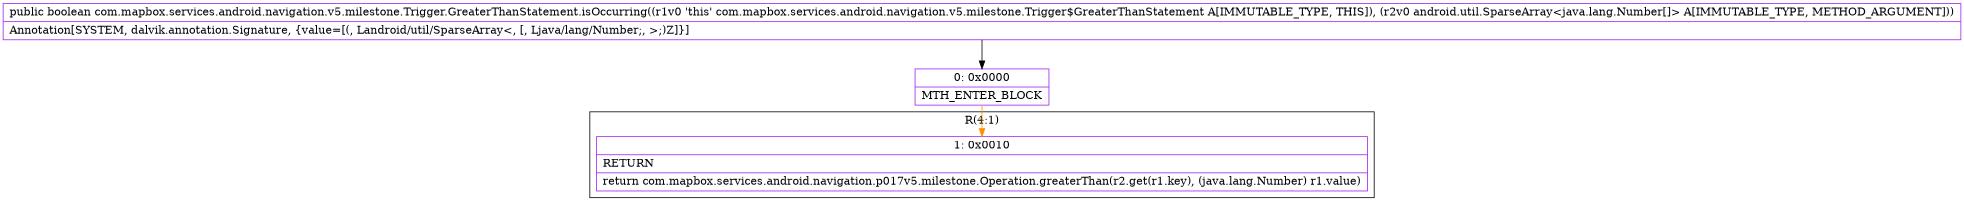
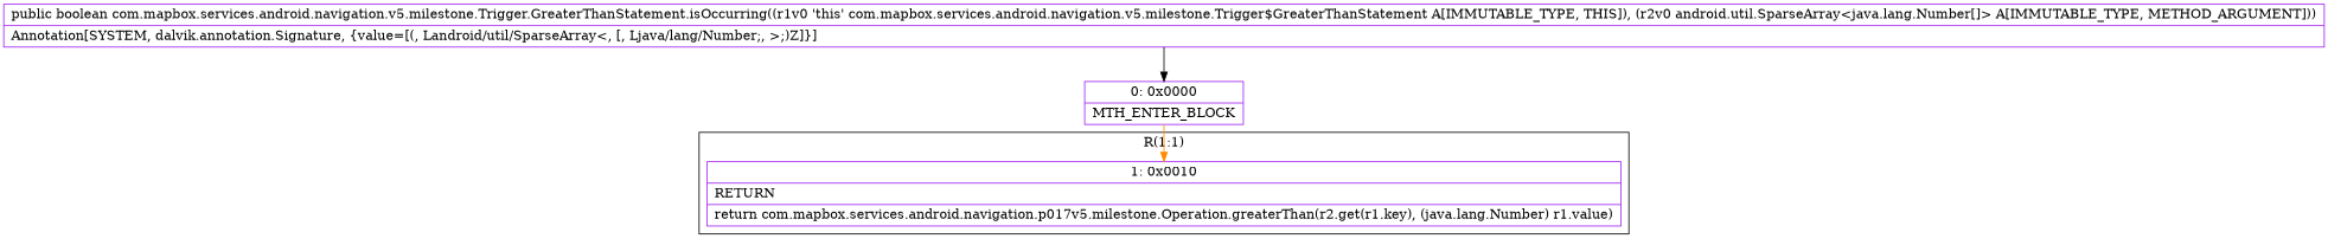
  digraph {
    node [color=purple shape=record]
    n1 [label="{1\:\ 0x0010|RETURN\l|return com.mapbox.services.android.navigation.p017v5.milestone.Operation.greaterThan(r2.get(r1.key), (java.lang.Number) r1.value)\l}"]
    n2 [label="{0\:\ 0x0000|MTH_ENTER_BLOCK\l}"]
    n3 [label="{public boolean com.mapbox.services.android.navigation.v5.milestone.Trigger.GreaterThanStatement.isOccurring((r1v0 'this' com.mapbox.services.android.navigation.v5.milestone.Trigger$GreaterThanStatement A[IMMUTABLE_TYPE, THIS]), (r2v0 android.util.SparseArray\<java.lang.Number[]\> A[IMMUTABLE_TYPE, METHOD_ARGUMENT]))  | Annotation[SYSTEM, dalvik.annotation.Signature, \{value=[(, Landroid\/util\/SparseArray\<, [, Ljava\/lang\/Number;, \>;)Z]\}]\l}"]
    subgraph cluster_1 {
-     label="R(4:1)"
+     label="R(1:1)"
      n1
    }
    n2 -> n1 [color=darkorange]
    n3 -> n2 [color=black]
  }
